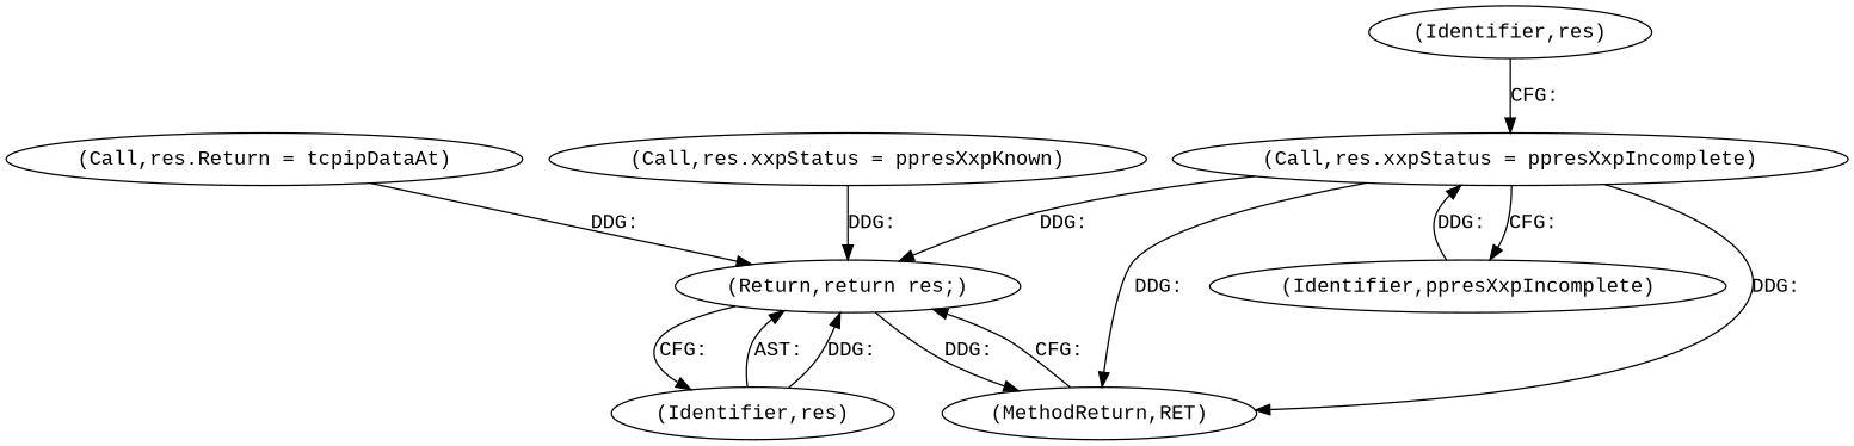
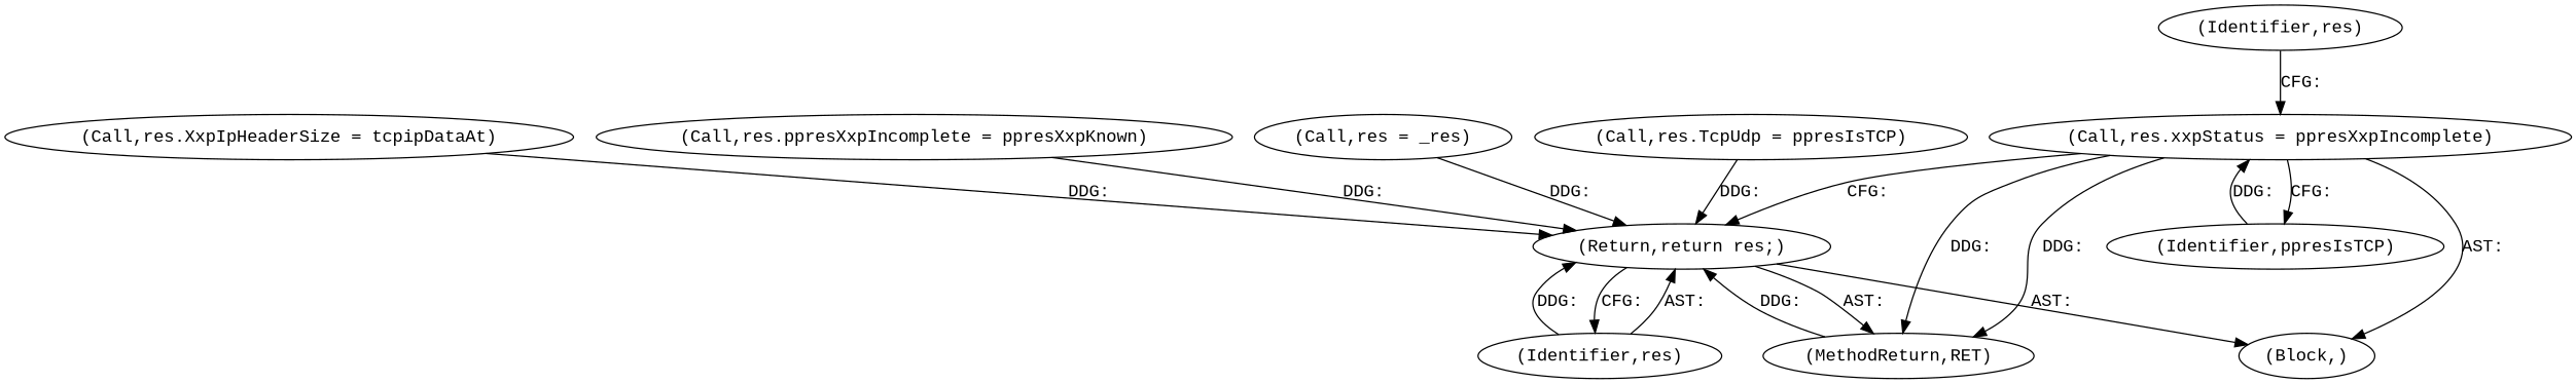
  digraph {
    fontname="Liberation Mono"
    node [fontname="Liberation Mono"]
    edge [fontname="Liberation Mono"]
    n1 [label="(Call,res.xxpStatus = ppresXxpIncomplete)"]
    n2 [label="(Return,return res;)"]
-   n3 [label="(Identifier,ppresXxpIncomplete)"]
+   n3 [label="(Identifier,ppresIsTCP)"]
    n4 [label="(MethodReturn,RET)"]
+   n5 [label="(Block,)"]
    n6 [label="(Identifier,res)"]
+   n7 [label="(Call,res = _res)"]
    n8 [label="(Identifier,res)"]
-   n10 [label="(Call,res.Return = tcpipDataAt)"]
-   n11 [label="(Call,res.xxpStatus = ppresXxpKnown)"]
-   n1 -> n2 [label="DDG: "]
+   n9 [label="(Call,res.TcpUdp = ppresIsTCP)"]
+   n10 [label="(Call,res.XxpIpHeaderSize = tcpipDataAt)"]
+   n11 [label="(Call,res.ppresXxpIncomplete = ppresXxpKnown)"]
+   n1 -> n2 [label="CFG: "]
    n1 -> n3 [label="CFG: "]
    n1 -> n4 [label="DDG: "]
    n1 -> n4 [label="DDG: "]
-   n2 -> n4 [label="DDG: "]
+   n1 -> n5 [label="AST: "]
+   n2 -> n4 [label="AST: "]
+   n2 -> n5 [label="AST: "]
    n2 -> n6 [label="CFG: "]
    n3 -> n1 [label="DDG: "]
-   n4 -> n2 [label="CFG: "]
+   n4 -> n2 [label="DDG: "]
    n6 -> n2 [label="AST: "]
    n6 -> n2 [label="DDG: "]
+   n7 -> n2 [label="DDG: "]
    n8 -> n1 [label="CFG: "]
+   n9 -> n2 [label="DDG: "]
    n10 -> n2 [label="DDG: "]
    n11 -> n2 [label="DDG: "]
  }
